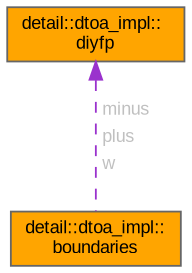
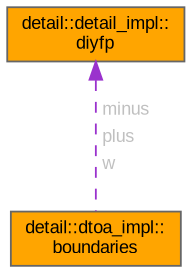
  digraph {
    fontname="Liberation Sans"
    node [color=gray40 fillcolor=orange fontname="Liberation Sans" fontsize=10 shape=box style=filled]
    n1 [fontcolor=black height=0.2 label="detail::dtoa_impl::\lboundaries" width=0.4]
-   n2 [height=0.2 label="detail::dtoa_impl::\ldiyfp" width=0.4]
+   n2 [height=0.2 label="detail::detail_impl::\ldiyfp" width=0.4]
    n2 -> n1 [color=darkorchid3 dir=back fontcolor=grey fontname="Liberation Sans" fontsize=10 label=<<TABLE CELLBORDER="0" BORDER="0"><TR><TD VALIGN="top" ALIGN="LEFT" CELLPADDING="1" CELLSPACING="0">minus</TD></TR> <TR><TD VALIGN="top" ALIGN="LEFT" CELLPADDING="1" CELLSPACING="0">plus</TD></TR> <TR><TD VALIGN="top" ALIGN="LEFT" CELLPADDING="1" CELLSPACING="0">w</TD></TR> </TABLE>> labelfontname=Helvetica labelfontsize=10 style=dashed]
  }
